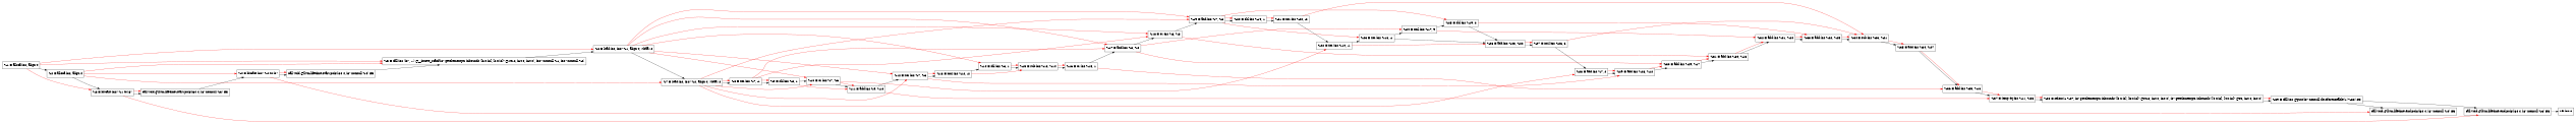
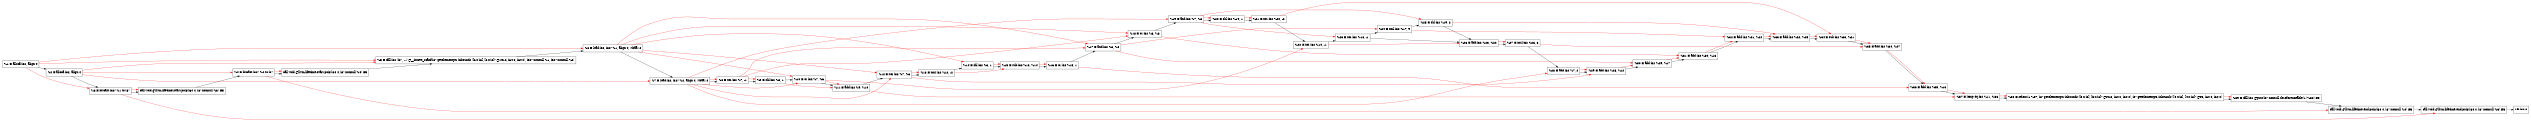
  digraph {
    rankdir=LR
    node [shape=record]
    edge [color=red]
    n1 [label="  %1 = alloca i32, align 4"]
    n2 [label="  %2 = alloca i32, align 4"]
    n3 [label="  %3 = bitcast i32* %1 to i8*"]
    n4 [label="  %5 = call i32 (i8*, ...) @__isoc99_scanf(i8* getelementptr inbounds ([6 x i8], [6 x i8]* @.str.2, i64 0, i64 0), i32* nonnull %1, i32* nonnull %2)"]
    n5 [label="  %6 = load i32, i32* %1, align 4, !tbaa !2"]
    n6 [label="  %4 = bitcast i32* %2 to i8*"]
    n7 [label="  %7 = load i32, i32* %2, align 4, !tbaa !2"]
    n8 [label="  call void @llvm.lifetime.start.p0i8(i64 4, i8* nonnull %3) #5"]
    n9 [label="  call void @llvm.lifetime.end.p0i8(i64 4, i8* nonnull %3) #5"]
    n10 [label="  %10 = or i32 %7, %6"]
    n11 [label="  %12 = xor i32 %7, %6"]
    n12 [label="  %14 = shl i32 %6, 1"]
    n13 [label="  %17 = and i32 %6, %8"]
    n14 [label="  %18 = or i32 %6, %8"]
    n15 [label="  %19 = and i32 %7, %6"]
    n16 [label="  call void @llvm.lifetime.start.p0i8(i64 4, i8* nonnull %4) #5"]
    n17 [label="  call void @llvm.lifetime.end.p0i8(i64 4, i8* nonnull %4) #5"]
    n18 [label="  %8 = xor i32 %7, -1"]
    n19 [label="  %28 = add i32 %7, 2"]
    n20 [label="  ret i32 0"]
    n21 [label="  %11 = add i32 %9, %10"]
    n22 [label="  %22 = xor i32 %10, -1"]
    n23 [label="  %13 = mul i32 %12, -2"]
    n24 [label="  %29 = add i32 %28, %12"]
    n25 [label="  %15 = sub i32 %13, %14"]
    n26 [label="  %24 = mul i32 %17, 9"]
    n27 [label="  %30 = add i32 %29, %17"]
    n28 [label="  %31 = add i32 %30, %18"]
    n29 [label="  %23 = xor i32 %18, -1"]
    n30 [label="  %20 = shl i32 %19, 1"]
    n31 [label="  %25 = shl i32 %19, 2"]
    n32 [label="  %9 = shl i32 %8, 1"]
    n33 [label="  %37 = icmp eq i32 %11, %36"]
    n34 [label="  %26 = add i32 %23, %22"]
    n35 [label="  %38 = select i1 %37, i8* getelementptr inbounds ([5 x i8], [5 x i8]* @str.3, i64 0, i64 0), i8* getelementptr inbounds ([4 x i8], [4 x i8]* @str, i64 0, i64 0)"]
    n36 [label="  %16 = or i32 %15, 1"]
    n37 [label="  %36 = add i32 %35, %16"]
    n38 [label="  %32 = add i32 %31, %24"]
    n39 [label="  %21 = xor i32 %20, -2"]
    n40 [label="  %33 = add i32 %32, %25"]
    n41 [label="  %34 = sub i32 %33, %21"]
    n42 [label="  %35 = add i32 %34, %27"]
    n43 [label="  %27 = mul i32 %26, 6"]
    n44 [label="  %39 = call i32 @puts(i8* nonnull dereferenceable(1) %38) #5"]
    n1 -> n2 [color=""]
    n1 -> n3
    n1 -> n4
    n1 -> n5
    n2 -> n3 [color=""]
    n2 -> n4
    n2 -> n6
    n2 -> n7
    n3 -> n8 [color=""]
    n3 -> n8
    n3 -> n9
    n4 -> n5 [color=""]
    n5 -> n7 [color=""]
    n5 -> n10
    n5 -> n11
    n5 -> n12
    n5 -> n13
    n5 -> n14
-   n5 -> n15
    n6 -> n16 [color=""]
    n6 -> n16
    n6 -> n17
    n7 -> n10
    n7 -> n11
    n7 -> n15
    n7 -> n18 [color=""]
    n7 -> n18
    n7 -> n19
    n8 -> n6 [color=""]
    n9 -> n20 [color=""]
    n10 -> n21 [color=""]
    n10 -> n21
    n10 -> n22
    n11 -> n23 [color=""]
    n11 -> n23
    n11 -> n24
    n12 -> n25 [color=""]
    n12 -> n25
    n13 -> n14 [color=""]
    n13 -> n26
    n13 -> n27
    n14 -> n15 [color=""]
    n14 -> n28
    n15 -> n29
    n15 -> n30 [color=""]
    n15 -> n30
    n15 -> n31
    n16 -> n4 [color=""]
-   n44 -> n9 [color=""]
+   n17 -> n9 [color=""]
    n18 -> n13
    n18 -> n14
    n18 -> n32 [color=""]
    n18 -> n32
    n19 -> n24 [color=""]
    n19 -> n24
    n21 -> n11 [color=""]
    n21 -> n33
    n22 -> n29 [color=""]
    n22 -> n34
    n23 -> n12 [color=""]
    n23 -> n25
    n24 -> n27 [color=""]
    n24 -> n27
    n25 -> n36 [color=""]
    n25 -> n36
    n26 -> n31 [color=""]
    n26 -> n38
    n27 -> n28 [color=""]
    n27 -> n28
    n28 -> n38 [color=""]
    n28 -> n38
    n29 -> n26 [color=""]
    n29 -> n34 [color=black]
    n30 -> n39 [color=""]
    n30 -> n39
    n31 -> n34 [color=""]
    n31 -> n40
    n32 -> n10 [color=""]
    n32 -> n21
    n33 -> n35 [color=""]
    n33 -> n35
    n34 -> n43 [color=""]
    n34 -> n43
    n35 -> n44 [color=""]
    n35 -> n44
    n36 -> n13 [color=""]
    n36 -> n37
    n37 -> n33 [color=""]
    n37 -> n33
    n38 -> n40 [color=""]
    n38 -> n40
    n39 -> n22 [color=""]
    n39 -> n41
    n40 -> n41 [color=""]
    n40 -> n41
    n41 -> n42 [color=""]
    n41 -> n42
    n42 -> n37 [color=""]
    n42 -> n37
    n43 -> n19 [color=""]
-   n43 -> n41
+   n43 -> n42
    n44 -> n17 [color=""]
  }
